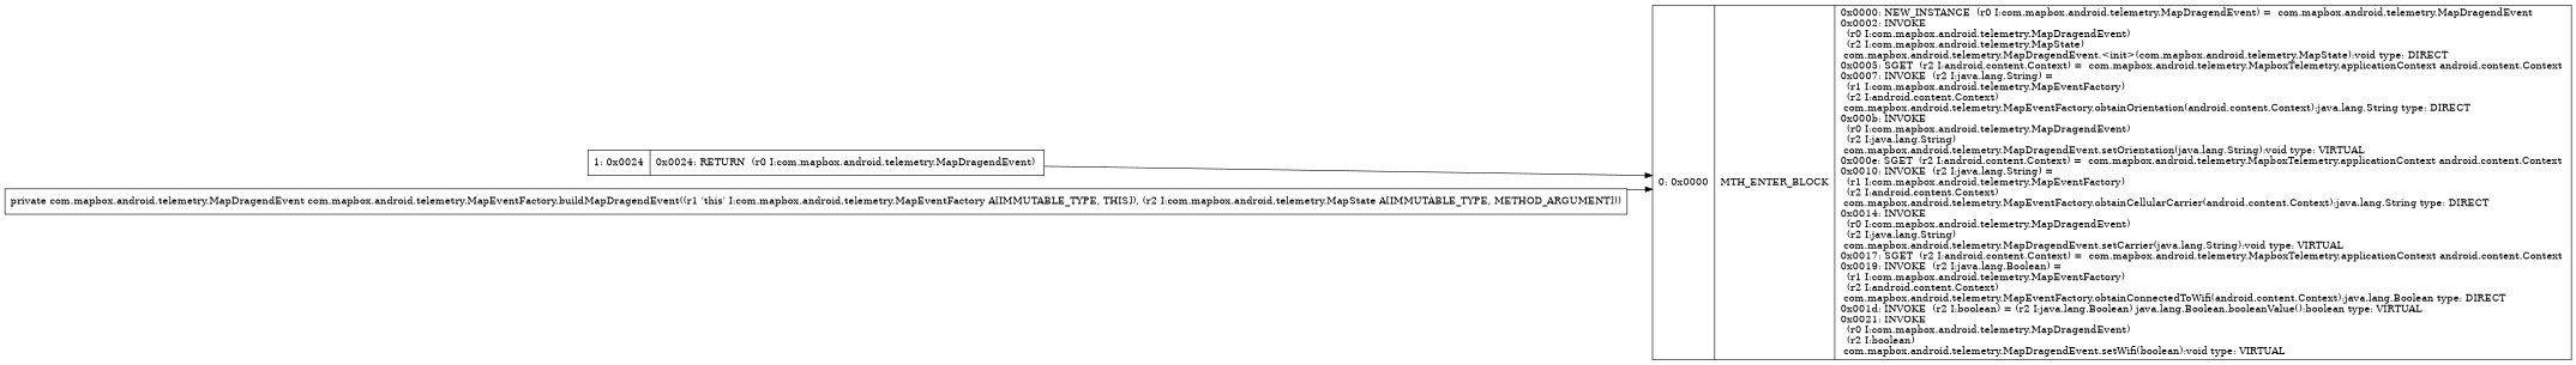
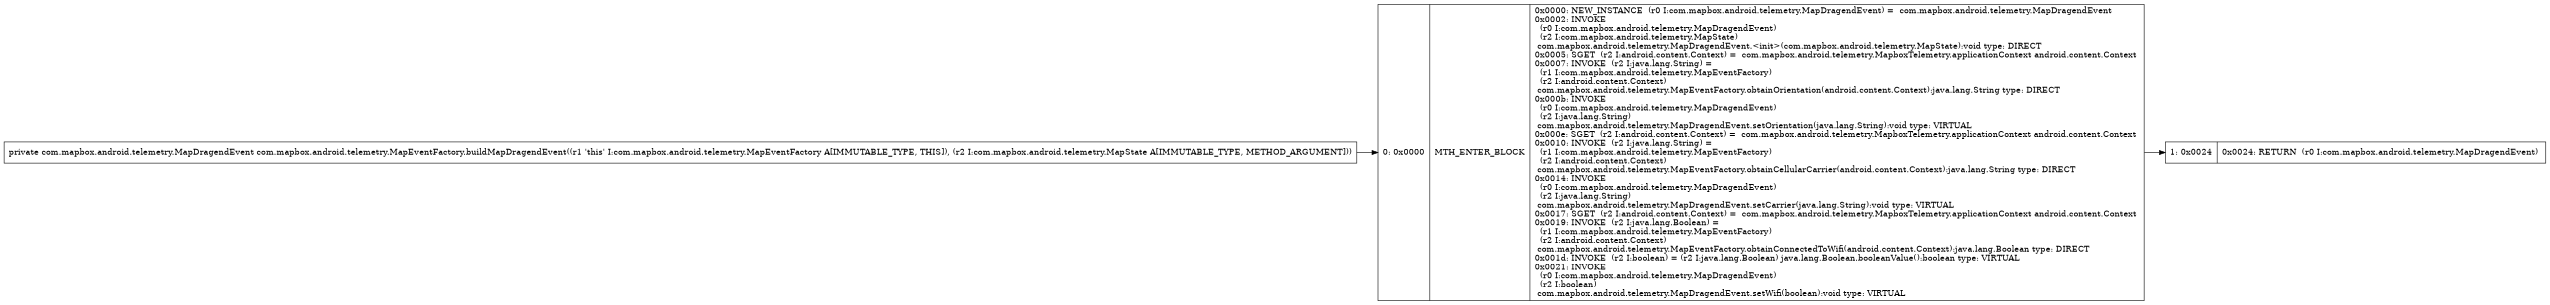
  digraph {
    rankdir=LR
    node [shape=record]
    n1 [label="{0\:\ 0x0000|MTH_ENTER_BLOCK\l|0x0000: NEW_INSTANCE  (r0 I:com.mapbox.android.telemetry.MapDragendEvent) =  com.mapbox.android.telemetry.MapDragendEvent \l0x0002: INVOKE  \l  (r0 I:com.mapbox.android.telemetry.MapDragendEvent)\l  (r2 I:com.mapbox.android.telemetry.MapState)\l com.mapbox.android.telemetry.MapDragendEvent.\<init\>(com.mapbox.android.telemetry.MapState):void type: DIRECT \l0x0005: SGET  (r2 I:android.content.Context) =  com.mapbox.android.telemetry.MapboxTelemetry.applicationContext android.content.Context \l0x0007: INVOKE  (r2 I:java.lang.String) = \l  (r1 I:com.mapbox.android.telemetry.MapEventFactory)\l  (r2 I:android.content.Context)\l com.mapbox.android.telemetry.MapEventFactory.obtainOrientation(android.content.Context):java.lang.String type: DIRECT \l0x000b: INVOKE  \l  (r0 I:com.mapbox.android.telemetry.MapDragendEvent)\l  (r2 I:java.lang.String)\l com.mapbox.android.telemetry.MapDragendEvent.setOrientation(java.lang.String):void type: VIRTUAL \l0x000e: SGET  (r2 I:android.content.Context) =  com.mapbox.android.telemetry.MapboxTelemetry.applicationContext android.content.Context \l0x0010: INVOKE  (r2 I:java.lang.String) = \l  (r1 I:com.mapbox.android.telemetry.MapEventFactory)\l  (r2 I:android.content.Context)\l com.mapbox.android.telemetry.MapEventFactory.obtainCellularCarrier(android.content.Context):java.lang.String type: DIRECT \l0x0014: INVOKE  \l  (r0 I:com.mapbox.android.telemetry.MapDragendEvent)\l  (r2 I:java.lang.String)\l com.mapbox.android.telemetry.MapDragendEvent.setCarrier(java.lang.String):void type: VIRTUAL \l0x0017: SGET  (r2 I:android.content.Context) =  com.mapbox.android.telemetry.MapboxTelemetry.applicationContext android.content.Context \l0x0019: INVOKE  (r2 I:java.lang.Boolean) = \l  (r1 I:com.mapbox.android.telemetry.MapEventFactory)\l  (r2 I:android.content.Context)\l com.mapbox.android.telemetry.MapEventFactory.obtainConnectedToWifi(android.content.Context):java.lang.Boolean type: DIRECT \l0x001d: INVOKE  (r2 I:boolean) = (r2 I:java.lang.Boolean) java.lang.Boolean.booleanValue():boolean type: VIRTUAL \l0x0021: INVOKE  \l  (r0 I:com.mapbox.android.telemetry.MapDragendEvent)\l  (r2 I:boolean)\l com.mapbox.android.telemetry.MapDragendEvent.setWifi(boolean):void type: VIRTUAL \l}"]
    n2 [label="{1\:\ 0x0024|0x0024: RETURN  (r0 I:com.mapbox.android.telemetry.MapDragendEvent) \l}"]
    n3 [label="{private com.mapbox.android.telemetry.MapDragendEvent com.mapbox.android.telemetry.MapEventFactory.buildMapDragendEvent((r1 'this' I:com.mapbox.android.telemetry.MapEventFactory A[IMMUTABLE_TYPE, THIS]), (r2 I:com.mapbox.android.telemetry.MapState A[IMMUTABLE_TYPE, METHOD_ARGUMENT])) }"]
-   n2 -> n1
+   n1 -> n2
    n3 -> n1
  }
